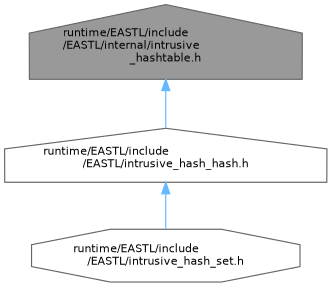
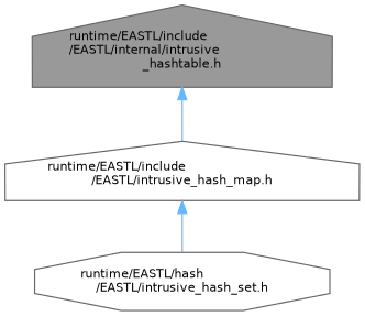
  digraph {
    node [color=grey40 fillcolor=white fontname=Helvetica fontsize=10 shape=house style=filled]
    edge [color=steelblue1 dir=back fontname=Helvetica fontsize=10 labelfontname=Helvetica labelfontsize=10 style=solid]
    n1 [color=gray40 fillcolor=grey60 fontcolor=black height=0.2 label="runtime/EASTL/include\l/EASTL/internal/intrusive\l_hashtable.h" width=0.4]
-   n2 [height=0.2 label="runtime/EASTL/include\l/EASTL/intrusive_hash_hash.h" width=0.4]
-   n3 [height=0.2 label="runtime/EASTL/include\l/EASTL/intrusive_hash_set.h" shape=octagon width=0.4]
+   n2 [height=0.2 label="runtime/EASTL/include\l/EASTL/intrusive_hash_map.h" width=0.4]
+   n3 [height=0.2 label="runtime/EASTL/hash\l/EASTL/intrusive_hash_set.h" shape=octagon width=0.4]
    n1 -> n2
    n2 -> n3
  }
